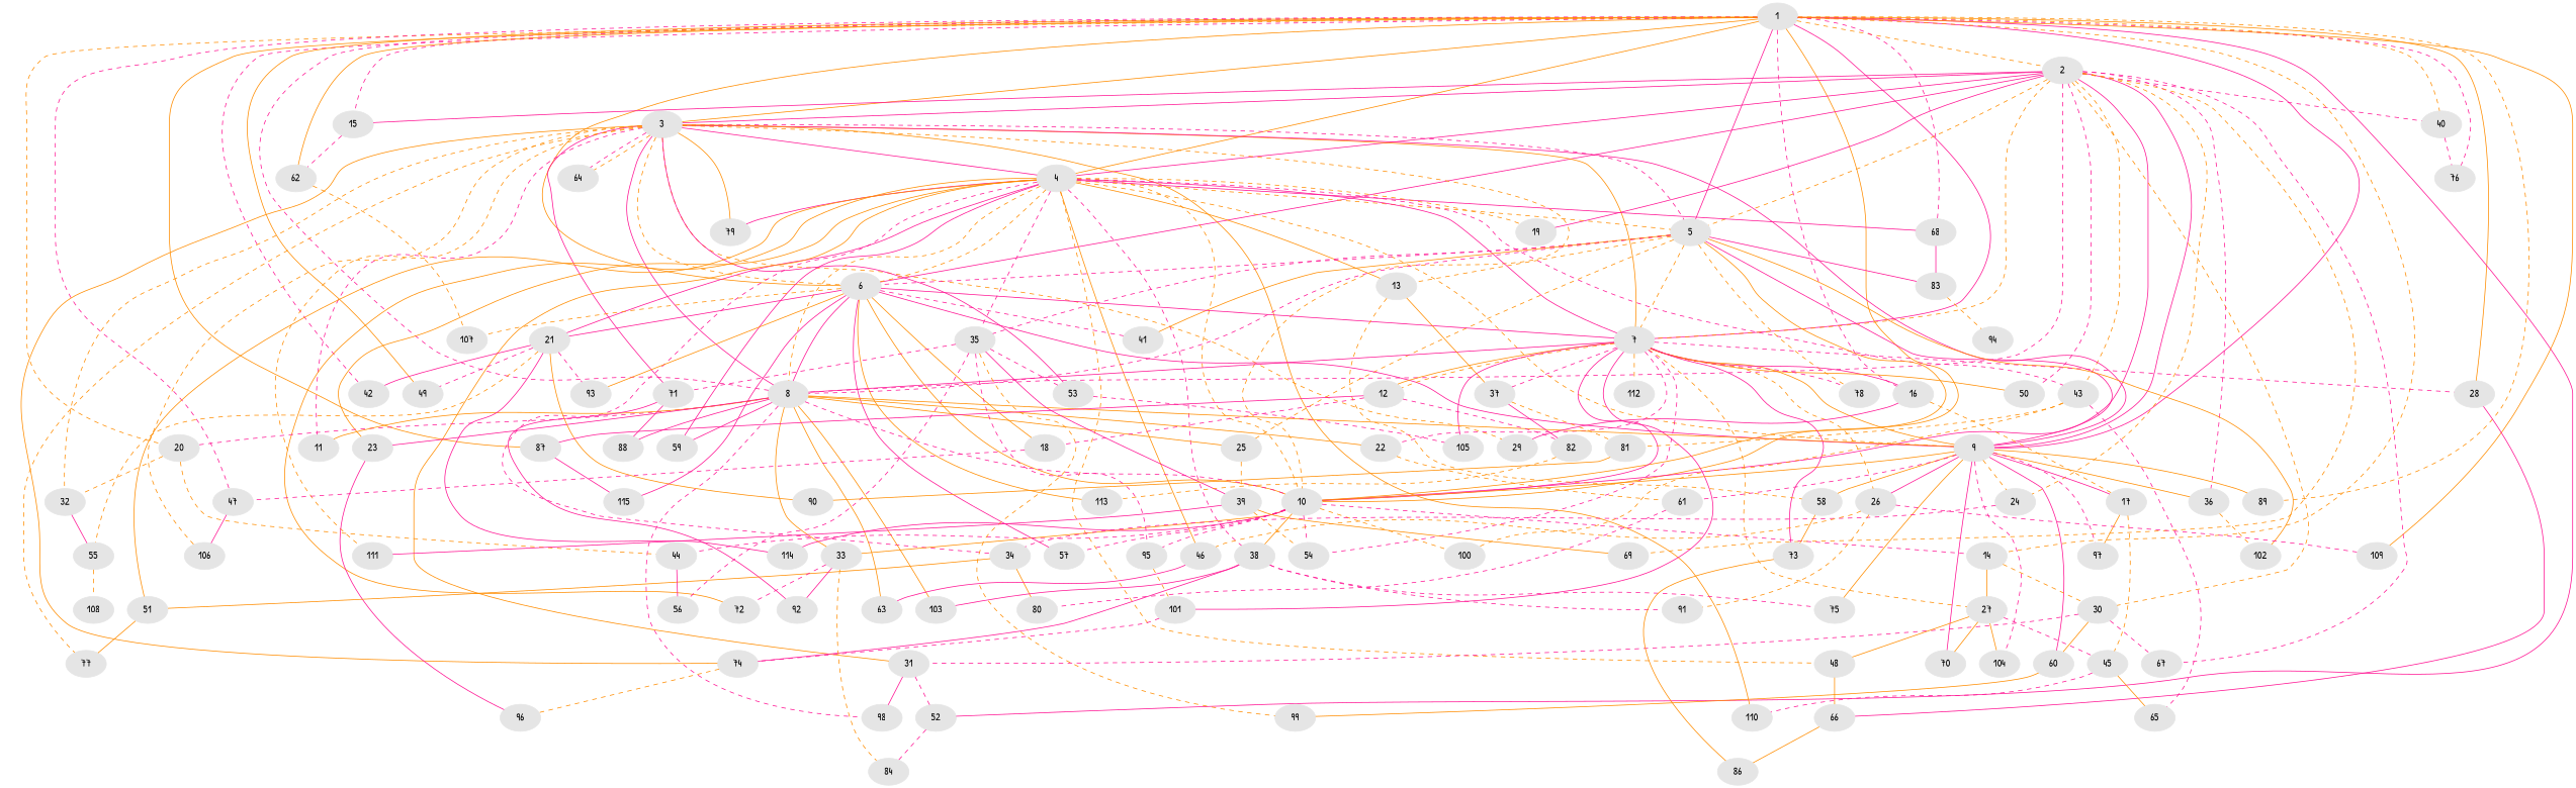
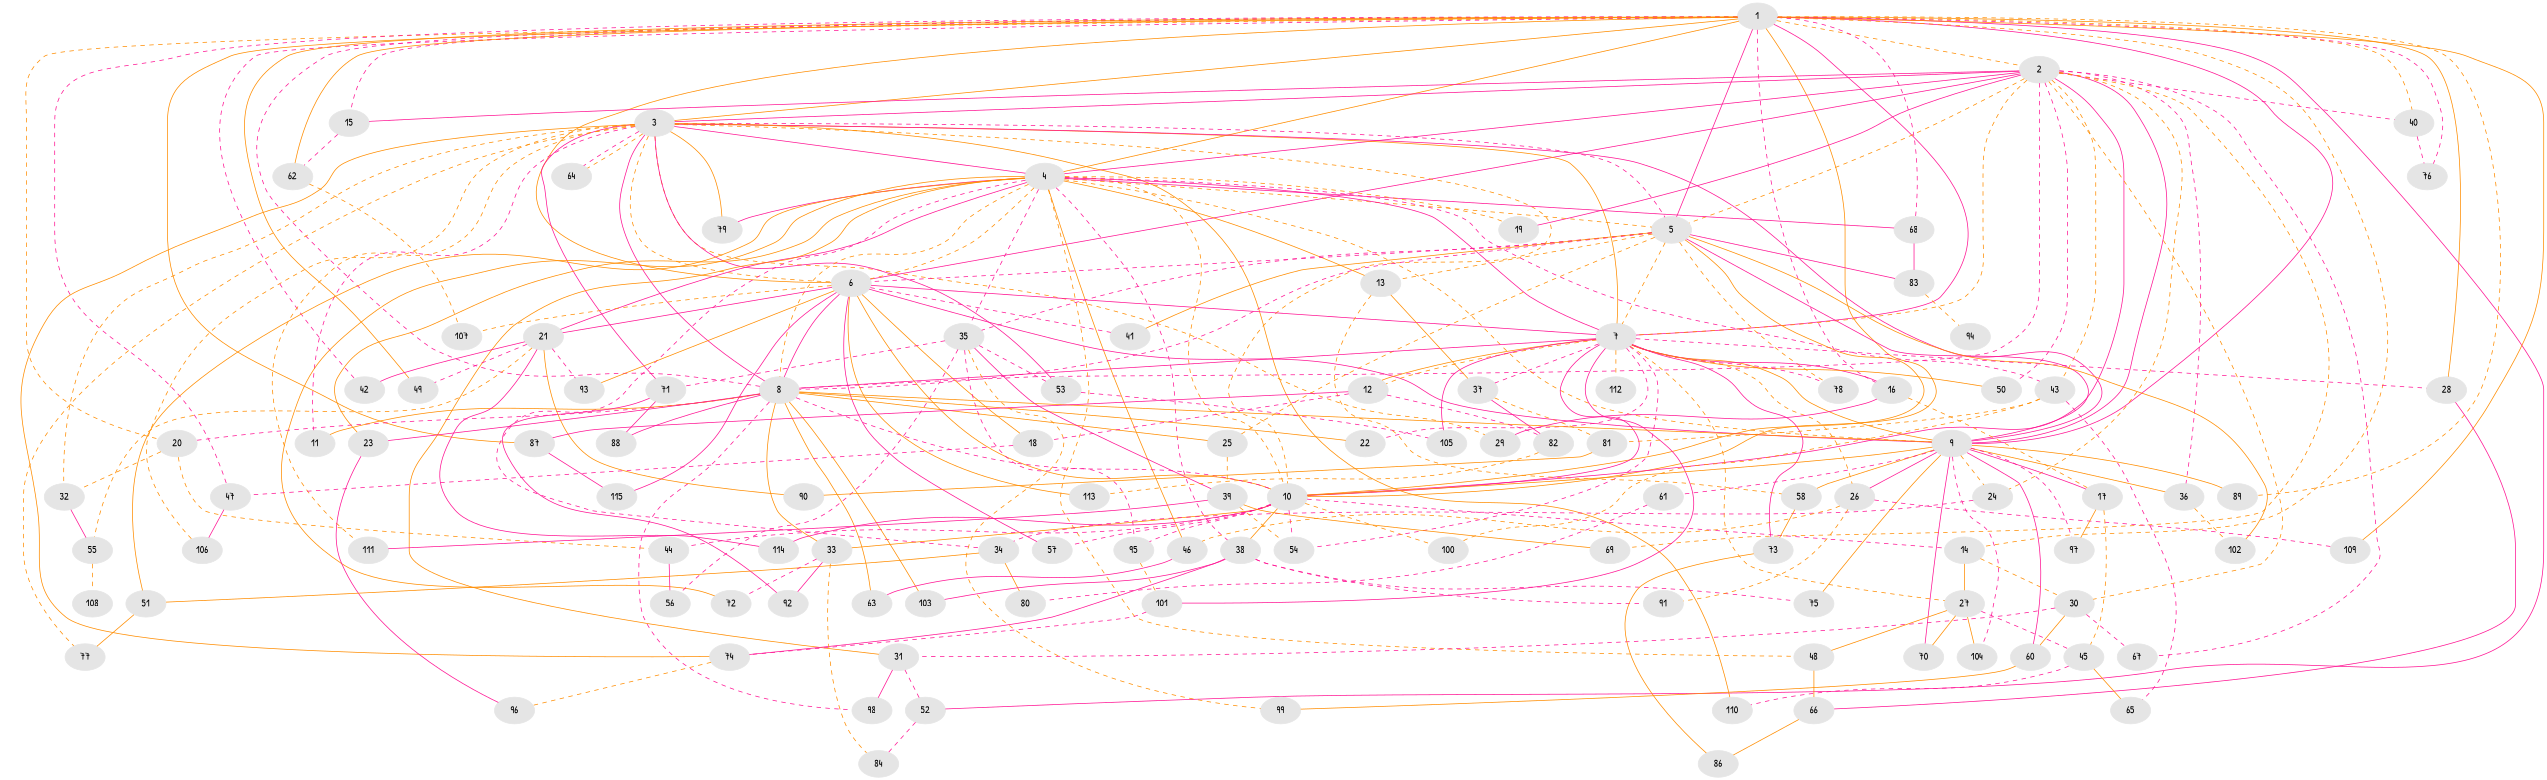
  graph {
    fontname="Patrick Hand"
    node [color=gray90 fontname="Patrick Hand" style=filled]
    edge [color=deeppink fontname="Patrick Hand" style=dashed]
    1
    2
    3
    4
    5
    6
    7
    8
    9
    10
    14
    15
    16
    20
    28
    40
    42
    47
    49
    52
    62
    68
    76
    87
    89
    109
    19
    24
    30
    36
    43
    50
    67
    69
    11
    29
    32
    53
    64
    71
    74
    77
    79
    106
    110
    111
    13
    21
    23
    31
    34
    35
    38
    46
    48
    51
-   59
    72
    25
    41
    78
    83
    102
    18
    57
    93
    107
    113
    115
    12
    22
    26
    27
    37
    54
    73
    101
    105
    112
    33
    63
    88
    98
    103
    17
    58
    60
    61
    70
    75
    97
    104
    44
    95
    100
    114
    66
    84
    81
    65
    55
    92
    96
    90
    80
    39
    56
    99
    91
    94
    82
    45
    86
    108
    1 -- 2 [color=darkorange]
    1 -- 3 [color=darkorange style=solid]
    1 -- 4 [color=darkorange style=solid]
    1 -- 5 [style=solid]
    1 -- 6 [color=darkorange style=solid]
    1 -- 7 [style=solid]
    1 -- 8
    1 -- 9 [style=solid]
    1 -- 10 [color=darkorange style=solid]
    1 -- 14 [color=darkorange]
    1 -- 15
    1 -- 16
    1 -- 20 [color=darkorange]
    1 -- 28 [color=darkorange style=solid]
    1 -- 40 [color=darkorange]
    1 -- 42
    1 -- 47
    1 -- 49 [color=darkorange style=solid]
    1 -- 52 [style=solid]
    1 -- 62 [color=darkorange style=solid]
    1 -- 68
    1 -- 76
    1 -- 87 [color=darkorange style=solid]
    1 -- 89 [color=darkorange]
    1 -- 109 [color=darkorange style=solid]
    2 -- 3 [style=solid]
    2 -- 4 [style=solid]
    2 -- 5 [color=darkorange]
    2 -- 6 [style=solid]
    2 -- 7 [color=darkorange]
    2 -- 8
    2 -- 9 [style=solid]
    2 -- 10 [style=solid]
    2 -- 15 [style=solid]
    2 -- 40
    2 -- 19 [style=solid]
    2 -- 24 [color=darkorange]
    2 -- 30 [color=darkorange]
    2 -- 36
    2 -- 43 [color=darkorange]
    2 -- 50
    2 -- 67
    2 -- 69 [color=darkorange]
    3 -- 4 [style=solid]
    3 -- 5
    3 -- 6 [color=darkorange]
    3 -- 7 [color=darkorange style=solid]
    3 -- 8 [style=solid]
    3 -- 9 [style=solid]
    3 -- 10 [color=darkorange]
    3 -- 11
    3 -- 29 [color=darkorange]
    3 -- 32 [color=darkorange]
    3 -- 53 [style=solid]
    3 -- 64
    3 -- 64 [color=darkorange]
    3 -- 71 [style=solid]
    3 -- 74 [color=darkorange style=solid]
    3 -- 77 [color=darkorange]
    3 -- 79 [color=darkorange style=solid]
    3 -- 106 [color=darkorange]
    3 -- 110 [color=darkorange style=solid]
    3 -- 111 [color=darkorange]
    4 -- 5 [color=darkorange]
    4 -- 6 [color=darkorange]
    4 -- 7 [style=solid]
    4 -- 8 [color=darkorange]
    4 -- 9 [color=darkorange]
    4 -- 10 [color=darkorange]
    4 -- 68 [style=solid]
    4 -- 19 [color=darkorange]
    4 -- 43
    4 -- 79 [style=solid]
    4 -- 13 [color=darkorange style=solid]
    4 -- 21 [style=solid]
    4 -- 23 [color=darkorange style=solid]
    4 -- 31 [color=darkorange style=solid]
    4 -- 34
    4 -- 35
    4 -- 38
    4 -- 46 [color=darkorange style=solid]
    4 -- 48 [color=darkorange]
    4 -- 51 [color=darkorange style=solid]
-   4 -- 59 [style=solid]
    4 -- 72 [color=darkorange style=solid]
    5 -- 6
    5 -- 7 [color=darkorange]
    5 -- 8
    5 -- 9 [style=solid]
    5 -- 10 [color=darkorange style=solid]
    5 -- 13 [color=darkorange]
    5 -- 35
    5 -- 25 [color=darkorange]
    5 -- 41 [color=darkorange style=solid]
    5 -- 78 [color=darkorange]
    5 -- 83 [style=solid]
    5 -- 102 [color=darkorange style=solid]
    6 -- 7 [style=solid]
    6 -- 8 [style=solid]
    6 -- 9 [style=solid]
    6 -- 10 [color=darkorange style=solid]
    6 -- 21 [style=solid]
    6 -- 41
    6 -- 18 [color=darkorange style=solid]
    6 -- 57 [style=solid]
    6 -- 93 [color=darkorange style=solid]
    6 -- 107 [color=darkorange]
    6 -- 113 [color=darkorange style=solid]
    6 -- 115 [style=solid]
    7 -- 8 [style=solid]
    7 -- 9 [color=darkorange style=solid]
    7 -- 10 [style=solid]
    7 -- 16 [style=solid]
    7 -- 28
    7 -- 50 [color=darkorange style=solid]
    7 -- 78
    7 -- 12 [color=darkorange style=solid]
    7 -- 12 [color=darkorange]
    7 -- 22
    7 -- 26 [color=darkorange]
    7 -- 27 [color=darkorange]
    7 -- 37
    7 -- 54
    7 -- 73 [style=solid]
    7 -- 101 [style=solid]
    7 -- 105 [style=solid]
    7 -- 112 [color=darkorange]
    8 -- 9 [color=darkorange style=solid]
    8 -- 10
    8 -- 20
    8 -- 11 [color=darkorange style=solid]
    8 -- 23 [style=solid]
-   8 -- 59 [style=solid]
    8 -- 25 [color=darkorange style=solid]
    8 -- 22 [color=darkorange style=solid]
    8 -- 33 [color=darkorange style=solid]
    8 -- 63 [color=darkorange style=solid]
    8 -- 88 [style=solid]
    8 -- 98
    8 -- 103 [color=darkorange style=solid]
    9 -- 10 [color=darkorange style=solid]
    9 -- 89 [color=darkorange style=solid]
    9 -- 24 [color=darkorange]
    9 -- 36 [color=darkorange style=solid]
    9 -- 26 [style=solid]
    9 -- 17 [style=solid]
    9 -- 58 [color=darkorange style=solid]
    9 -- 60 [style=solid]
    9 -- 61
    9 -- 70 [style=solid]
    9 -- 75 [color=darkorange style=solid]
    9 -- 97
    9 -- 104
    10 -- 14
    10 -- 38 [color=darkorange style=solid]
    10 -- 57
    10 -- 54
    10 -- 33 [color=darkorange style=solid]
    10 -- 44
    10 -- 95
    10 -- 100 [color=darkorange]
    10 -- 114 [style=solid]
    14 -- 30 [color=darkorange]
    14 -- 27 [color=darkorange style=solid]
    15 -- 62
    16 -- 29 [style=solid]
    16 -- 17 [color=darkorange]
    20 -- 32 [color=darkorange]
    20 -- 44 [color=darkorange]
    28 -- 66 [style=solid]
    40 -- 76
    47 -- 106 [style=solid]
    52 -- 84
    62 -- 107 [color=darkorange]
    68 -- 83 [style=solid]
    87 -- 115 [style=solid]
    24 -- 34
    30 -- 67
    30 -- 31
    30 -- 60 [color=darkorange style=solid]
    36 -- 102 [color=darkorange]
    43 -- 100 [color=darkorange]
    43 -- 81 [color=darkorange]
    43 -- 65
    32 -- 55 [style=solid]
    53 -- 105
    71 -- 88 [style=solid]
    71 -- 92 [style=solid]
    74 -- 96 [color=darkorange]
    13 -- 37 [color=darkorange style=solid]
    13 -- 58 [color=darkorange]
    21 -- 42 [style=solid]
    21 -- 49
    21 -- 93
    21 -- 114 [style=solid]
    21 -- 55 [color=darkorange]
    21 -- 90 [color=darkorange style=solid]
    23 -- 96 [style=solid]
    31 -- 52
    31 -- 98 [style=solid]
    34 -- 51 [color=darkorange style=solid]
    34 -- 80 [color=darkorange style=solid]
    35 -- 53
    35 -- 71
    35 -- 95
    35 -- 39 [style=solid]
    35 -- 56
    35 -- 99 [color=darkorange]
    38 -- 74 [style=solid]
    38 -- 103 [style=solid]
    38 -- 75
    38 -- 91
    46 -- 63 [style=solid]
    48 -- 66 [color=darkorange style=solid]
    51 -- 77 [color=darkorange style=solid]
    25 -- 39 [color=darkorange]
    83 -- 94 [color=darkorange]
    18 -- 47
    12 -- 87 [style=solid]
    12 -- 18
    12 -- 82
-   22 -- 61 [color=darkorange]
    26 -- 109
    26 -- 46 [color=darkorange]
    26 -- 91 [color=darkorange]
    27 -- 48 [color=darkorange style=solid]
    27 -- 70 [color=darkorange style=solid]
    27 -- 104 [color=darkorange style=solid]
    27 -- 45
    37 -- 81 [color=darkorange]
    37 -- 82 [style=solid]
    73 -- 86 [color=darkorange style=solid]
    101 -- 74
    33 -- 72
    33 -- 84 [color=darkorange]
    33 -- 92 [style=solid]
    17 -- 97 [color=darkorange style=solid]
    17 -- 45 [color=darkorange]
    58 -- 73 [color=darkorange style=solid]
    60 -- 99 [color=darkorange style=solid]
    61 -- 80
    44 -- 56 [style=solid]
    95 -- 101 [color=darkorange]
    66 -- 86 [color=darkorange style=solid]
    81 -- 90 [color=darkorange style=solid]
    55 -- 108 [color=darkorange]
    39 -- 69 [color=darkorange style=solid]
    39 -- 111 [style=solid]
    39 -- 54 [color=darkorange]
    82 -- 113 [color=darkorange]
    45 -- 110
    45 -- 65 [color=darkorange style=solid]
  }
